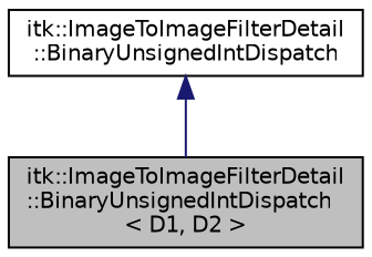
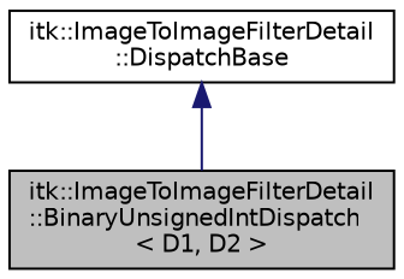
  digraph {
    node [color=black fontname=Helvetica fontsize=10 shape=record style=filled]
    n1 [fillcolor=grey75 fontcolor=black height=0.2 label="itk::ImageToImageFilterDetail\l::BinaryUnsignedIntDispatch\l\< D1, D2 \>" width=0.4]
-   n2 [fillcolor=white height=0.2 label="itk::ImageToImageFilterDetail\l::BinaryUnsignedIntDispatch" width=0.4]
+   n2 [fillcolor=white height=0.2 label="itk::ImageToImageFilterDetail\l::DispatchBase" width=0.4]
    n2 -> n1 [color=midnightblue dir=back fontname=Helvetica fontsize=10 labelfontname=Helvetica labelfontsize=10 style=solid]
  }
